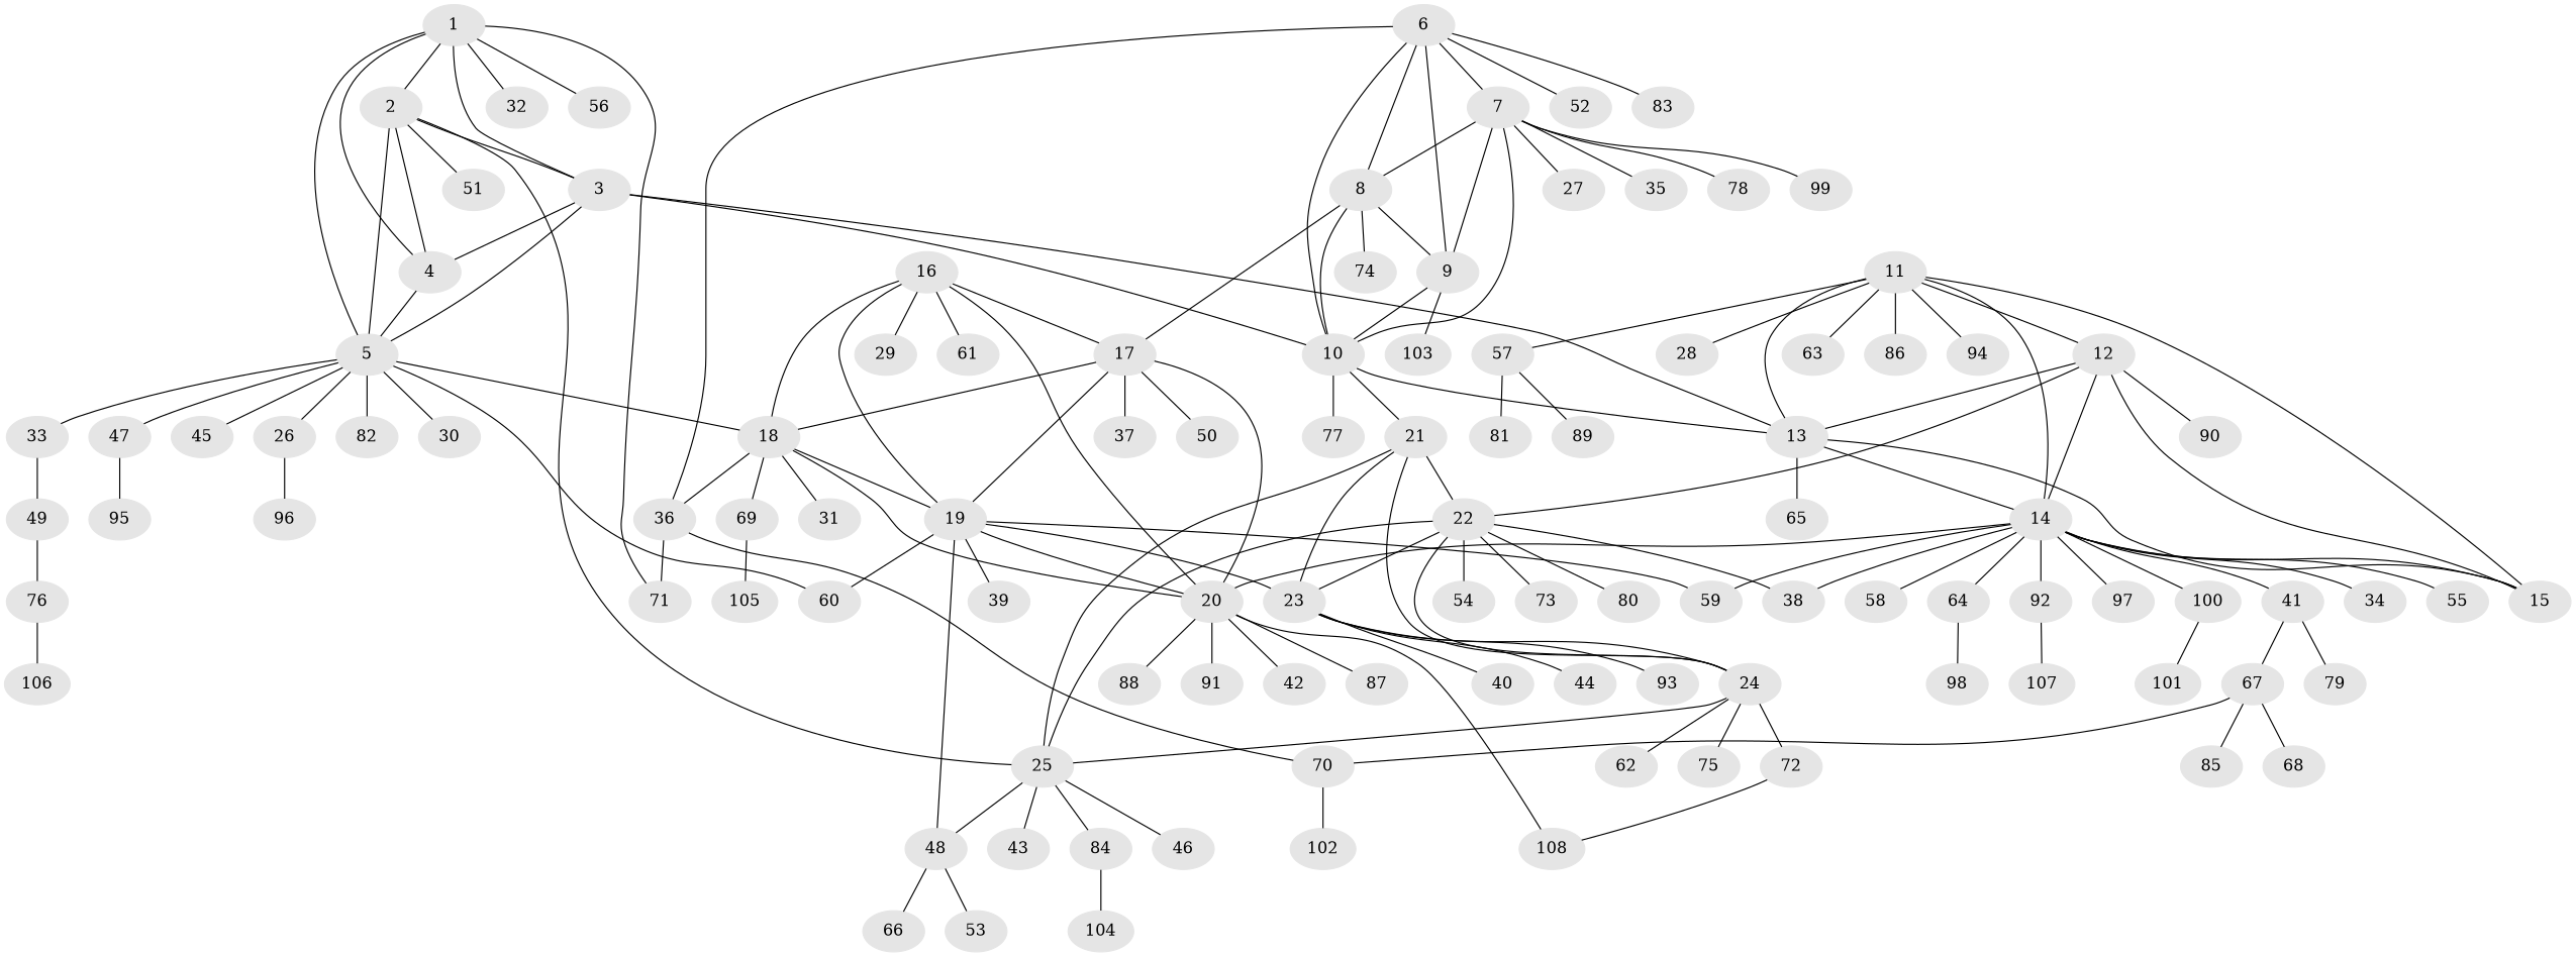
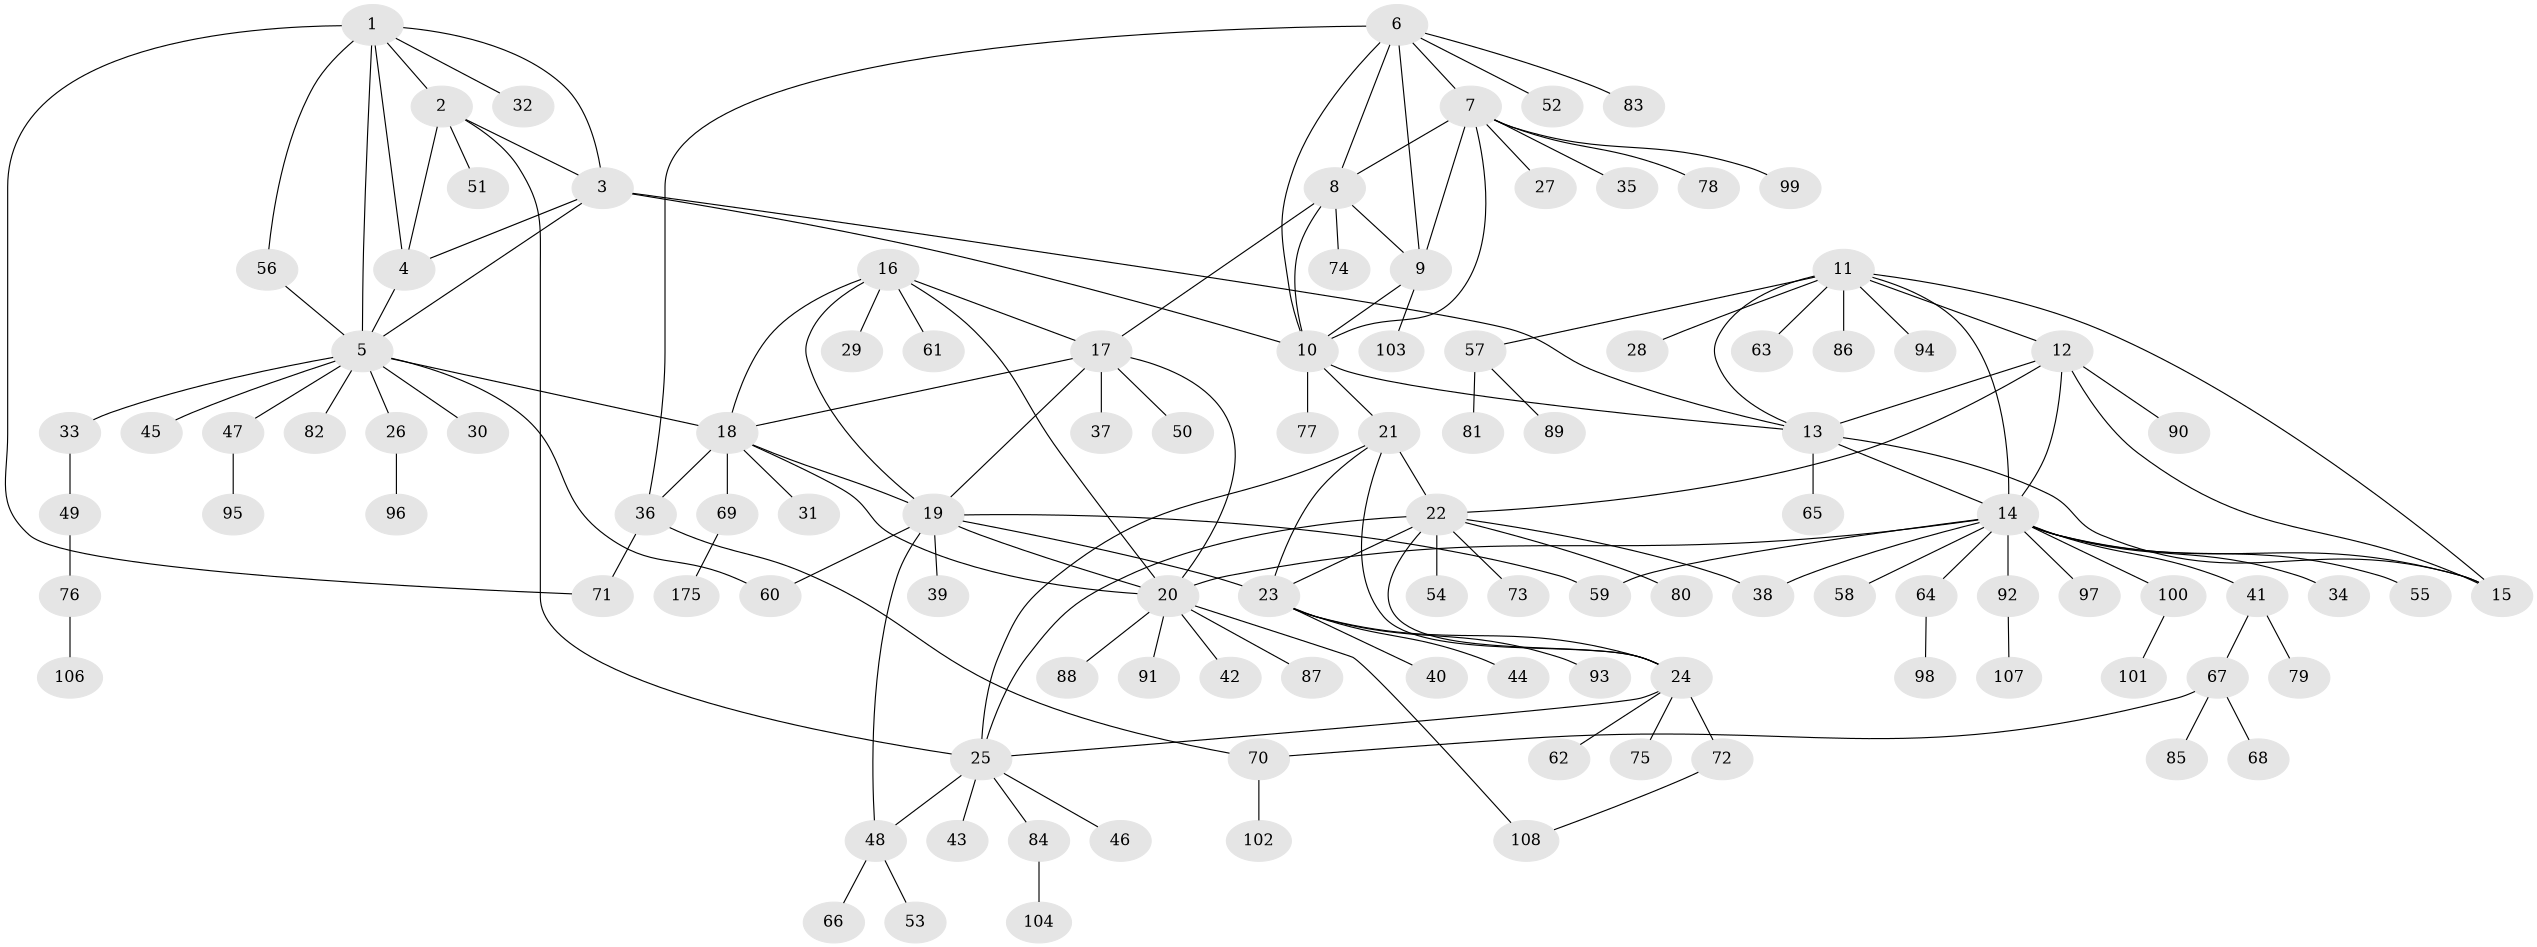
  graph {
    node [color=gray90 style=filled]
    1
    2
    3
    4
    5
    32
    56
    71
    25
    51
    10
    13
    18
    26
    30
    33
    45
    47
    60
    82
    48
    43
    46
    84
    21
    77
    14
    15
    65
    36
    20
    19
    31
    69
    96
    49
    95
    6
    7
    8
    9
    52
    83
    27
    35
    78
    99
    17
    74
    103
    70
    37
    50
    22
    23
    24
    11
    12
    28
    57
    63
    86
    94
    90
    34
    38
    41
    55
    58
    59
    64
    92
    97
    100
    81
    89
    54
    73
    80
    42
    87
    88
    91
    108
    67
    79
    98
    107
    101
    16
    29
    61
    39
-   105
+   105 [label=175]
    40
    44
    93
    53
    66
    62
    72
    75
    104
    76
    102
    68
    85
    106
    1 -- 2
    1 -- 3
    1 -- 4
    1 -- 5
    1 -- 32
    1 -- 56
    1 -- 71
    2 -- 3
    2 -- 4
-   2 -- 5
+   56 -- 5
    2 -- 25
    2 -- 51
    3 -- 4
    3 -- 5
    3 -- 10
    3 -- 13
    4 -- 5
    5 -- 18
    5 -- 26
    5 -- 30
    5 -- 33
    5 -- 45
    5 -- 47
    5 -- 60
    5 -- 82
    25 -- 48
    25 -- 43
    25 -- 46
    25 -- 84
    10 -- 13
    10 -- 21
    10 -- 77
    13 -- 14
    13 -- 15
    13 -- 65
    18 -- 36
    18 -- 20
    18 -- 19
    18 -- 31
    18 -- 69
    26 -- 96
    33 -- 49
    47 -- 95
    48 -- 53
    48 -- 66
    84 -- 104
    21 -- 25
    21 -- 22
    21 -- 23
    21 -- 24
    14 -- 15
    14 -- 20
    14 -- 34
    14 -- 38
    14 -- 41
    14 -- 55
    14 -- 58
    14 -- 59
    14 -- 64
    14 -- 92
    14 -- 97
    14 -- 100
    36 -- 71
    36 -- 70
    20 -- 42
    20 -- 87
    20 -- 88
    20 -- 91
    20 -- 108
    19 -- 60
    19 -- 48
    19 -- 20
    19 -- 23
    19 -- 59
    19 -- 39
    69 -- 105
    49 -- 76
    6 -- 10
    6 -- 36
    6 -- 7
    6 -- 8
    6 -- 9
    6 -- 52
    6 -- 83
    7 -- 10
    7 -- 8
    7 -- 9
    7 -- 27
    7 -- 35
    7 -- 78
    7 -- 99
    8 -- 10
    8 -- 9
    8 -- 17
    8 -- 74
    9 -- 10
    9 -- 103
    17 -- 18
    17 -- 20
    17 -- 19
    17 -- 37
    17 -- 50
    70 -- 102
    22 -- 25
    22 -- 23
    22 -- 24
    22 -- 38
    22 -- 54
    22 -- 73
    22 -- 80
    23 -- 24
    23 -- 40
    23 -- 44
    23 -- 93
    24 -- 25
    24 -- 62
    24 -- 72
    24 -- 75
    11 -- 13
    11 -- 14
    11 -- 15
    11 -- 12
    11 -- 28
    11 -- 57
    11 -- 63
    11 -- 86
    11 -- 94
    12 -- 13
    12 -- 14
    12 -- 15
    12 -- 22
    12 -- 90
    57 -- 81
    57 -- 89
    41 -- 67
    41 -- 79
    64 -- 98
    92 -- 107
    100 -- 101
    67 -- 70
    67 -- 68
    67 -- 85
    16 -- 18
    16 -- 20
    16 -- 19
    16 -- 17
    16 -- 29
    16 -- 61
    72 -- 108
    76 -- 106
  }
